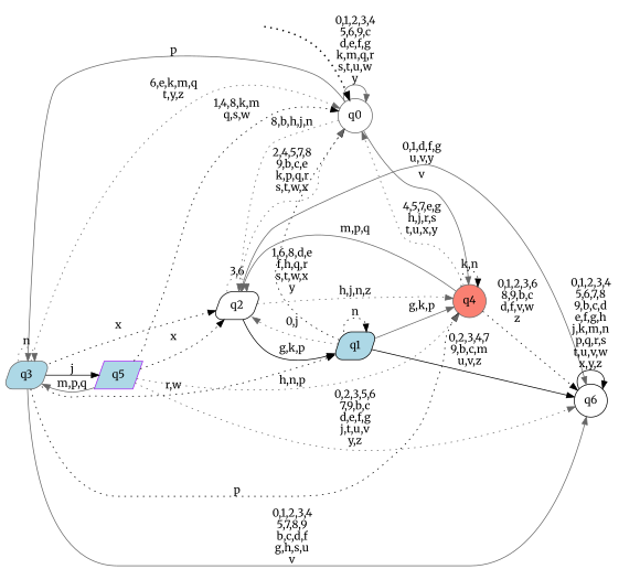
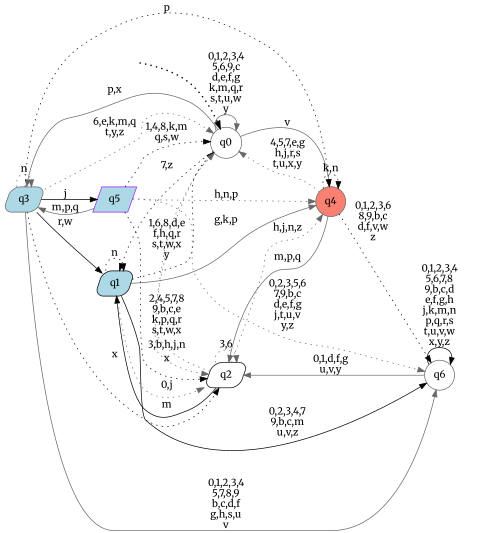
  digraph {
    fontname=Merriweather
    rankdir=LR
    node [fontname=Merriweather shape=parallelogram style="rounded,filled" color=gray40 fillcolor=white]
    edge [color=gray40 fontname=Merriweather style=dotted]
    __start0 [height=0 shape=none style=invis width=0 color="" fillcolor=""]
    n2 [label=q0 shape=circle]
    n3 [color=black fillcolor=lightblue label=q1]
    n4 [color=black label=q2]
    n5 [fillcolor=lightblue label=q3]
    n6 [fillcolor=salmon label=q4 shape=circle style=filled]
-   n7 [color=black label=q6 shape=circle style=filled]
+   n7 [label=q6 shape=circle style=filled]
    n8 [color=purple fillcolor=lightblue label=q5 style=filled]
    subgraph cluster_1 {
      nodesep=0.15
      ranksep=0.15
      style=invis
      __start0
      n2
    }
    __start0 -> n2 [color=black penwidth=2]
    n2 -> n2 [label="0,1,2,3,4\n5,6,9,c\nd,e,f,g\nk,m,q,r\ns,t,u,w\ny" style=solid]
-   n2 -> n4 [label="8,b,h,j,n"]
-   n2 -> n5 [label=p style=solid]
+   n2 -> n3 [color=black label="7,z"]
+   n2 -> n4 [label="3,b,h,j,n"]
+   n2 -> n5 [label="p,x" style=solid]
    n2 -> n6 [label=v style=solid]
    n3 -> n2 [color=black label="1,6,8,d,e\nf,h,q,r\ns,t,w,x\ny"]
    n3 -> n3 [color=black label=n]
    n3 -> n4 [label="0,j"]
    n3 -> n6 [label="g,k,p" style=solid]
    n3 -> n7 [color=black label="0,2,3,4,7\n9,b,c,m\nu,v,z" style=solid]
    n4 -> n2 [label="2,4,5,7,8\n9,b,c,e\nk,p,q,r\ns,t,w,x"]
-   n4 -> n3 [color=black label="g,k,p" style=solid]
+   n4 -> n3 [color=black label=m style=solid]
    n4 -> n4 [label="3,6"]
    n4 -> n6 [label="h,j,n,z"]
-   n4 -> n7 [label="0,1,d,f,g\nu,v,y" style=solid]
+   n7 -> n4 [label="0,1,d,f,g\nu,v,y" style=solid]
    n5 -> n2 [label="6,e,k,m,q\nt,y,z"]
-   n5 -> n3 [color=black label="r,w"]
+   n5 -> n3 [color=black label="r,w" style=solid]
    n5 -> n4 [color=black label=x]
    n5 -> n5 [label=n]
    n5 -> n6 [color=black label=p]
    n5 -> n7 [label="0,1,2,3,4\n5,7,8,9\nb,c,d,f\ng,h,s,u\nv" style=solid]
    n5 -> n8 [color=black label=j style=solid]
    n6 -> n2 [label="4,5,7,e,g\nh,j,r,s\nt,u,x,y"]
    n6 -> n4 [label="m,p,q" style=solid]
    n6 -> n6 [color=black label="k,n"]
    n6 -> n7 [color=black label="0,1,2,3,6\n8,9,b,c\nd,f,v,w\nz"]
    n7 -> n7 [color=black label="0,1,2,3,4\n5,6,7,8\n9,b,c,d\ne,f,g,h\nj,k,m,n\np,q,r,s\nt,u,v,w\nx,y,z" style=solid]
    n8 -> n2 [color=black label="1,4,8,k,m\nq,s,w"]
    n8 -> n4 [color=black label=x]
    n8 -> n5 [label="m,p,q" style=solid]
    n8 -> n6 [label="h,n,p"]
    n8 -> n7 [label="0,2,3,5,6\n7,9,b,c\nd,e,f,g\nj,t,u,v\ny,z"]
  }
